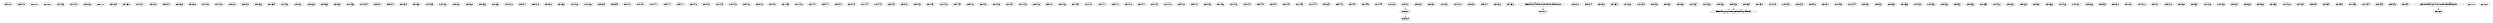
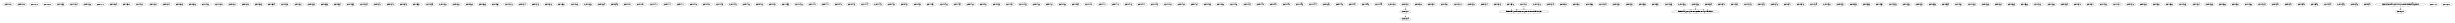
  digraph {
    edge [color=black]
    COM_201
    COM_202
    COM_210
    COM_220
    COM_233
    COM_234
    COM_238
    COM_270
    COM_289
    COM_300
    COM_301
    COM_302
    COM_304
    COM_305
    COM_306
    COM_318
    COM_320
    COM_321
    COM_322
    COM_325
    COM_329
    COM_330
    COM_331
    COM_332
    COM_333
    COM_334
    COM_335
    COM_339
    COM_340
    COM_342
    COM_343
    COM_351
    COM_359
    COM_360
    COM_361
    COM_362
    COM_363
    COM_364
    COM_373
    COM_374
    COM_375
    COM_376
    COM_381
    COM_382
    COM_383
    COM_389
    COM_395
    COM_401
    COM_407
    COM_411
    COM_414
    COM_417
    COM_418
    COM_420
    COM_423
    COM_425
    COM_426
    COM_428
    COM_431
    COM_435
    COM_436
    COM_440
    COM_441
    COM_442
    COM_443
    COM_444
    COM_445
    COM_450
    COM_451
    COM_452
    COM_457
    COM_458
    COM_459
    COM_460
    COM_461
    COM_463
    COM_464
    COM_465
    COM_466
    COM_467
    COM_468
    COM_469
    COM_470
    COM_471
    COM_472
    COM_473
    COM_474
    COM_475
    COM_480
    COM_482
    COM_484
    COM_485
    COM_486
    COM_488
    COM_489
    COM_490
    COM_491
    COM_492
    COM_493
    COM_494
    n101 [label=COM_695]
    COM_496
    COM_497
    COM_498
    COM_499
    COM_500
    COM_501
    COM_509
    COM_527
    COM_502
    COM_507
    COM_511
    COM_512
    COM_513
    COM_514
    COM_515
    COM_516
    elementary_statistics_or_permission_of_instructor
    COM_517
    COM_518
    COM_519
    COM_520
    COM_521
    COM_528
    COM_529
    COM_530
    COM_531
    COM_532
    COM_534
    COM_535
    COM_536
    COM_538
    elementary_programming_elementary_statistics
    COM_539
    COM_540
    COM_542
    COM_543
    COM_545
    COM_546
    COM_547
    COM_548
    COM_549
    COM_550
    COM_551
    COM_552
    COM_553
    COM_554
    COM_555
    COM_556
    COM_557
    COM_558
    COM_559
    COM_561
    COM_562
    COM_563
    COM_564
    COM_565
    COM_566
    COM_567
    COM_568
    COM_569
    COM_570
    COM_571
    COM_576
    COM_577
    COM_578
    COM_580
    COM_581
    COM_582
    COM_583
    COM_584
    COM_585
    COM_586
    COM_587
    COM_588
    COM_589
    COM_590
    COM_591
    COM_592
    COM_593
    COM_594
    COM_595
    COM_596
    COM_597
    permission_of_Supervisory_Committee_chairperson
    COM_600
    COM_700
    COM_800
    COM_501 -> COM_509
    COM_527 -> COM_501
-   elementary_statistics_or_permission_of_instructor -> COM_517
+   COM_517 -> elementary_statistics_or_permission_of_instructor
    COM_538 -> elementary_programming_elementary_statistics
    permission_of_Supervisory_Committee_chairperson -> COM_600
  }
